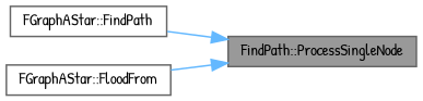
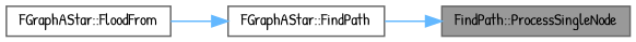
  digraph {
    fontname="Patrick Hand"
    rankdir=RL
    node [color=grey40 fillcolor=white fontname="Patrick Hand" fontsize=10 shape=box style=filled]
    edge [color=steelblue1 dir=back fontname="Patrick Hand" fontsize=10 labelfontname=Helvetica labelfontsize=10 style=solid]
    n1 [color=gray40 fillcolor=grey60 fontcolor=black height=0.2 label="FindPath::ProcessSingleNode" width=0.4]
    n2 [height=0.2 label="FGraphAStar::FindPath" width=0.4]
    n3 [height=0.2 label="FGraphAStar::FloodFrom" width=0.4]
    n1 -> n2
-   n1 -> n3
+   n2 -> n3
  }
